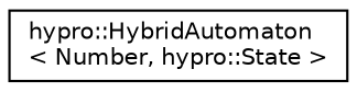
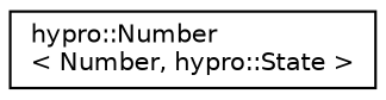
  digraph {
    rankdir=LR
-   n1 [color=black fillcolor=white fontname=Helvetica fontsize=10 height=0.2 label="hypro::HybridAutomaton\l\< Number, hypro::State \>" shape=record style=filled width=0.4]
+   n1 [color=black fillcolor=white fontname=Helvetica fontsize=10 height=0.2 label="hypro::Number\l\< Number, hypro::State \>" shape=record style=filled width=0.4]
  }
